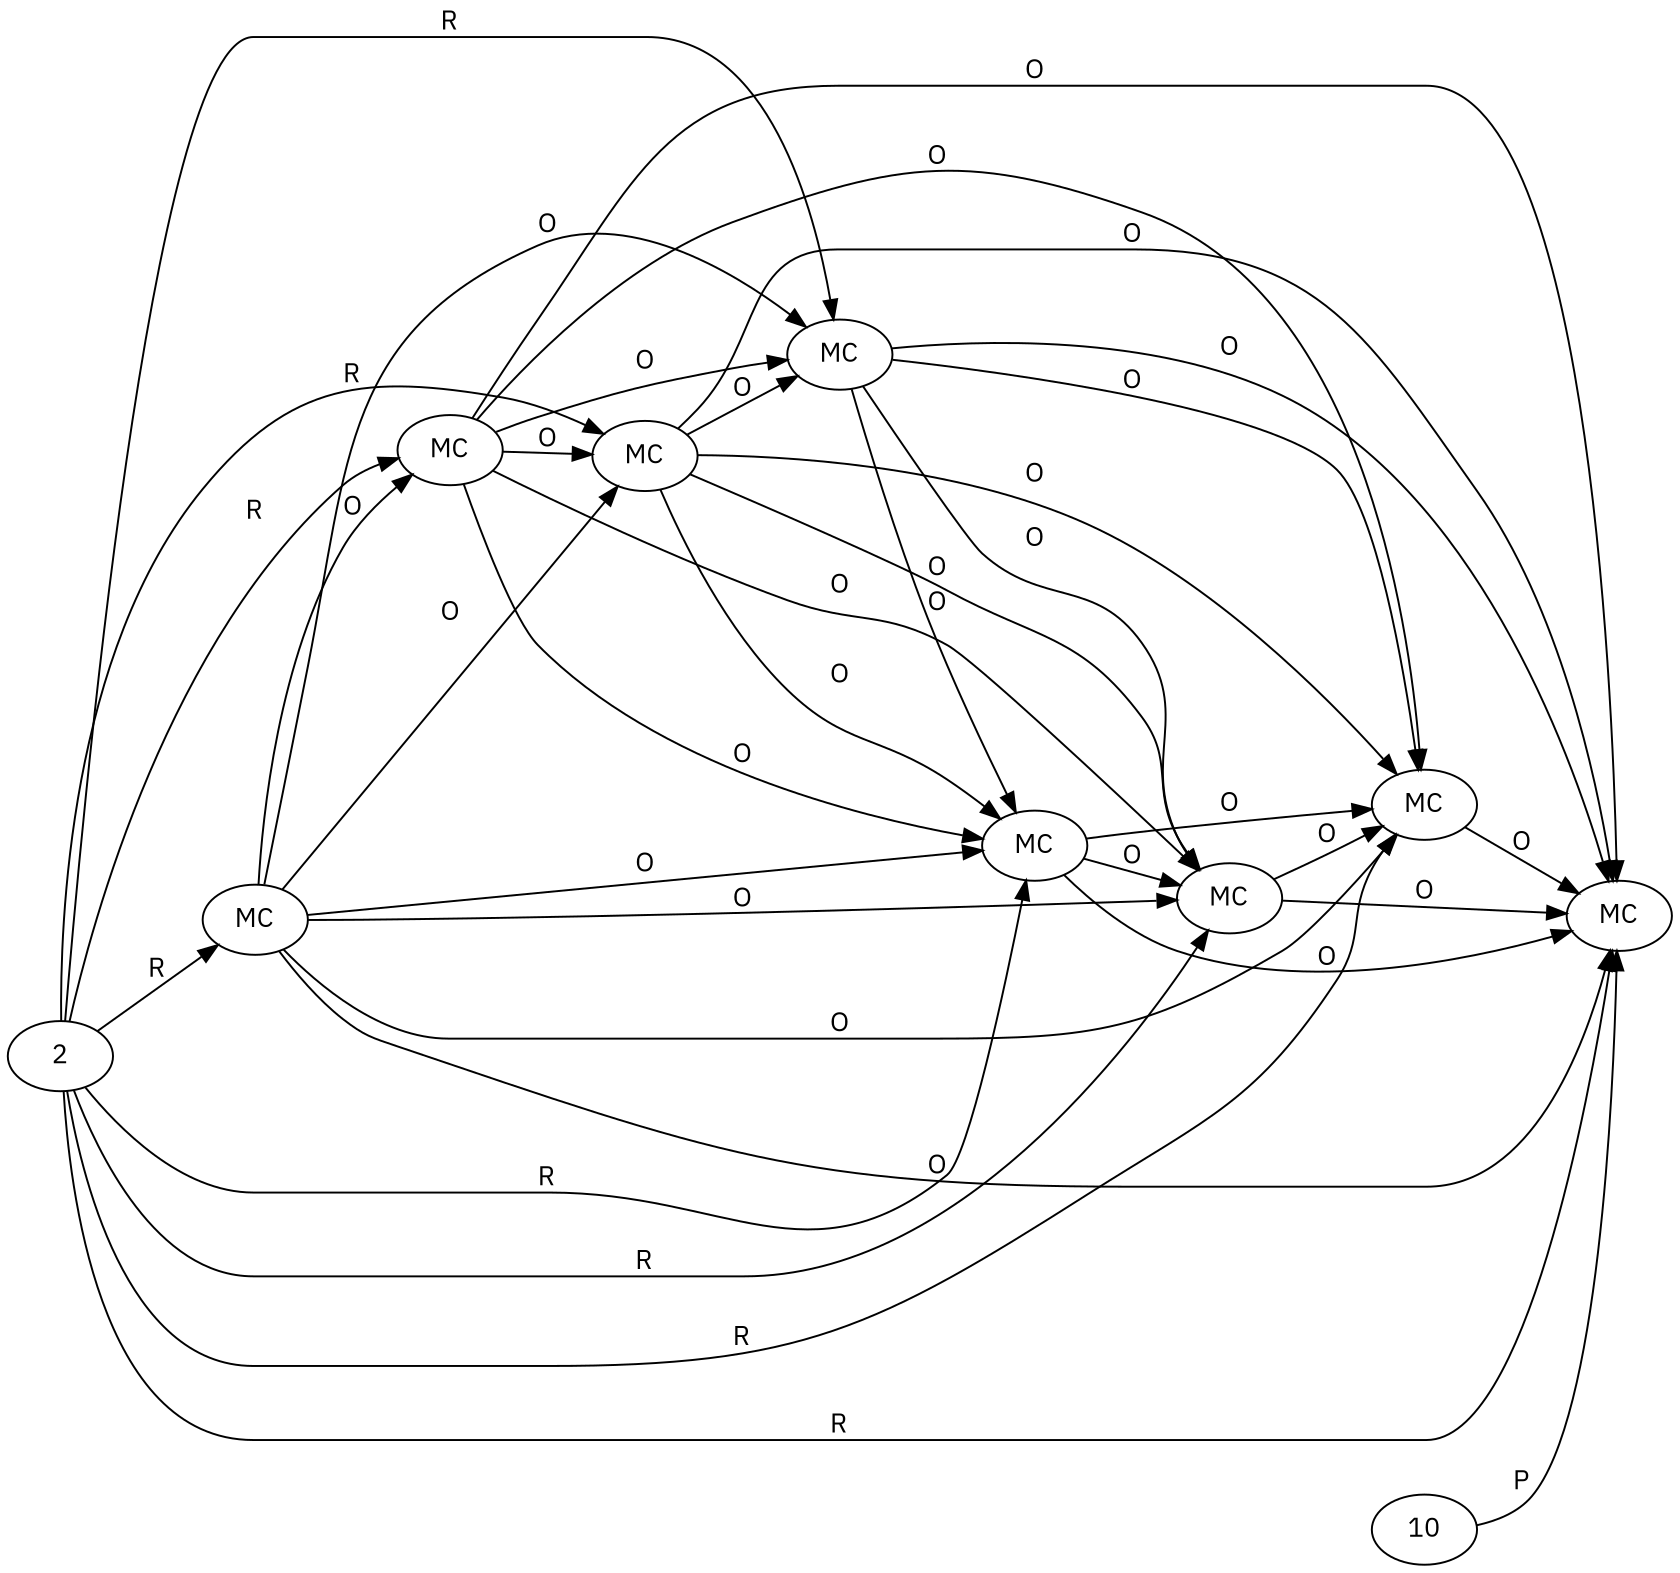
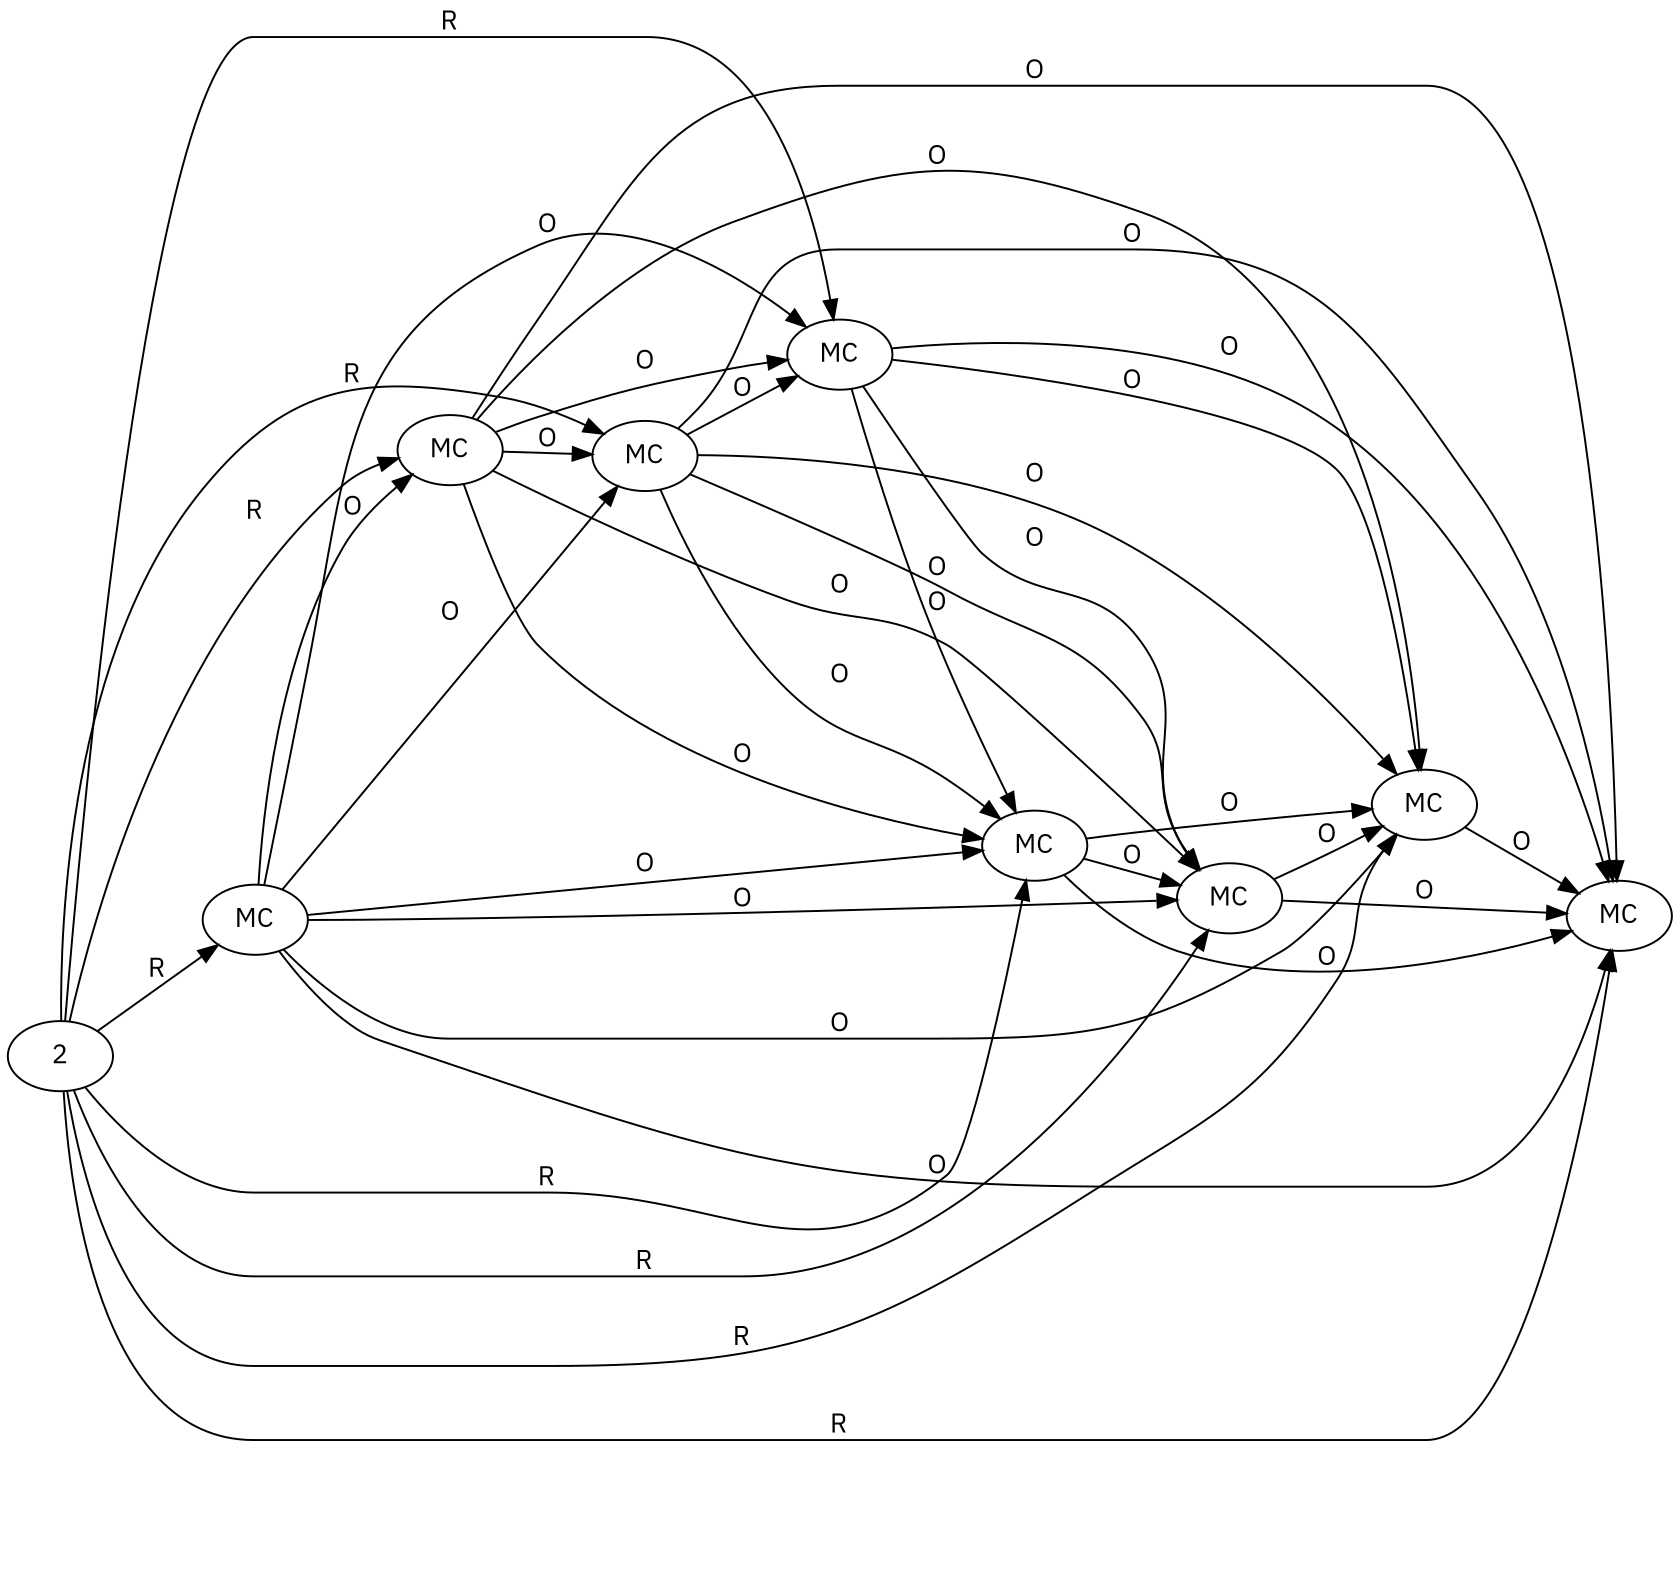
  digraph {
    rankdir=LR
    fontname="IBM Plex Sans"
    node [t=Property fontname="IBM Plex Sans"]
    edge [fontname="IBM Plex Sans"]
    n1 [l=385 label=MC s="isLeap()"]
    n2 [l=387 label=MC s="getLeapDurationField()"]
    n3 [l=392 label=MC s="addToCopy()"]
    n4 [l=386 label=MC s="getLeapAmount()"]
    n5 [l=389 label=MC s="getMinimumValueOverall()"]
    n6 [l=388 label=MC s="getMinimumValue()"]
    n7 [l=391 label=MC s="getMaximumValueOverall()"]
    n8 [l=390 label=MC s="getMaximumValue()"]
    2 [n=fld]
-   10 [t=int v=1]
    n1 -> n2 [label=O]
    n1 -> n3 [label=O]
    n1 -> n4 [label=O]
    n1 -> n5 [label=O]
    n1 -> n6 [label=O]
    n1 -> n7 [label=O]
    n1 -> n8 [label=O]
    n2 -> n3 [label=O]
    n2 -> n5 [label=O]
    n2 -> n6 [label=O]
    n2 -> n7 [label=O]
    n2 -> n8 [label=O]
    n4 -> n2 [label=O]
    n4 -> n3 [label=O]
    n4 -> n5 [label=O]
    n4 -> n6 [label=O]
    n4 -> n7 [label=O]
    n4 -> n8 [label=O]
    n5 -> n3 [label=O]
    n5 -> n7 [label=O]
    n5 -> n8 [label=O]
    n6 -> n3 [label=O]
    n6 -> n5 [label=O]
    n6 -> n7 [label=O]
    n6 -> n8 [label=O]
    n7 -> n3 [label=O]
    n8 -> n3 [label=O]
    n8 -> n7 [label=O]
    2 -> n1 [label=R]
    2 -> n2 [label=R]
    2 -> n3 [label=R]
    2 -> n4 [label=R]
    2 -> n5 [label=R]
    2 -> n6 [label=R]
    2 -> n7 [label=R]
    2 -> n8 [label=R]
-   10 -> n3 [label=P]
  }
